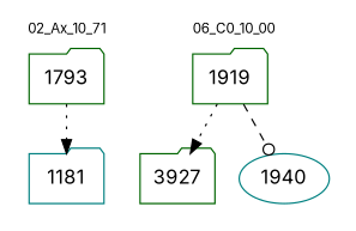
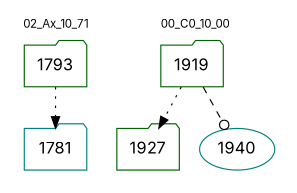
  digraph {
    fontname=Inter
    node [color=darkgreen fontname=Inter shape=folder]
    edge [arrowhead=normal color=black fontname=Inter style=dotted]
    n1 [label=1793]
-   n2 [color=teal label=1181]
+   n2 [color=teal label=1781]
    n3 [label=1919]
-   n4 [label=3927]
+   n4 [label=1927]
    n5 [color=teal label=1940 shape=ellipse]
    subgraph cluster_1 {
      color=white
      fontsize=10
      label="02_Ax_10_71"
      n1
      n2
    }
    subgraph cluster_2 {
      color=white
      fontsize=10
-     label="06_C0_10_00"
+     label="00_C0_10_00"
      n3
      n4
      n5
    }
    n1 -> n2
    n3 -> n4
    n3 -> n5 [arrowhead=odot style=dashed]
  }
